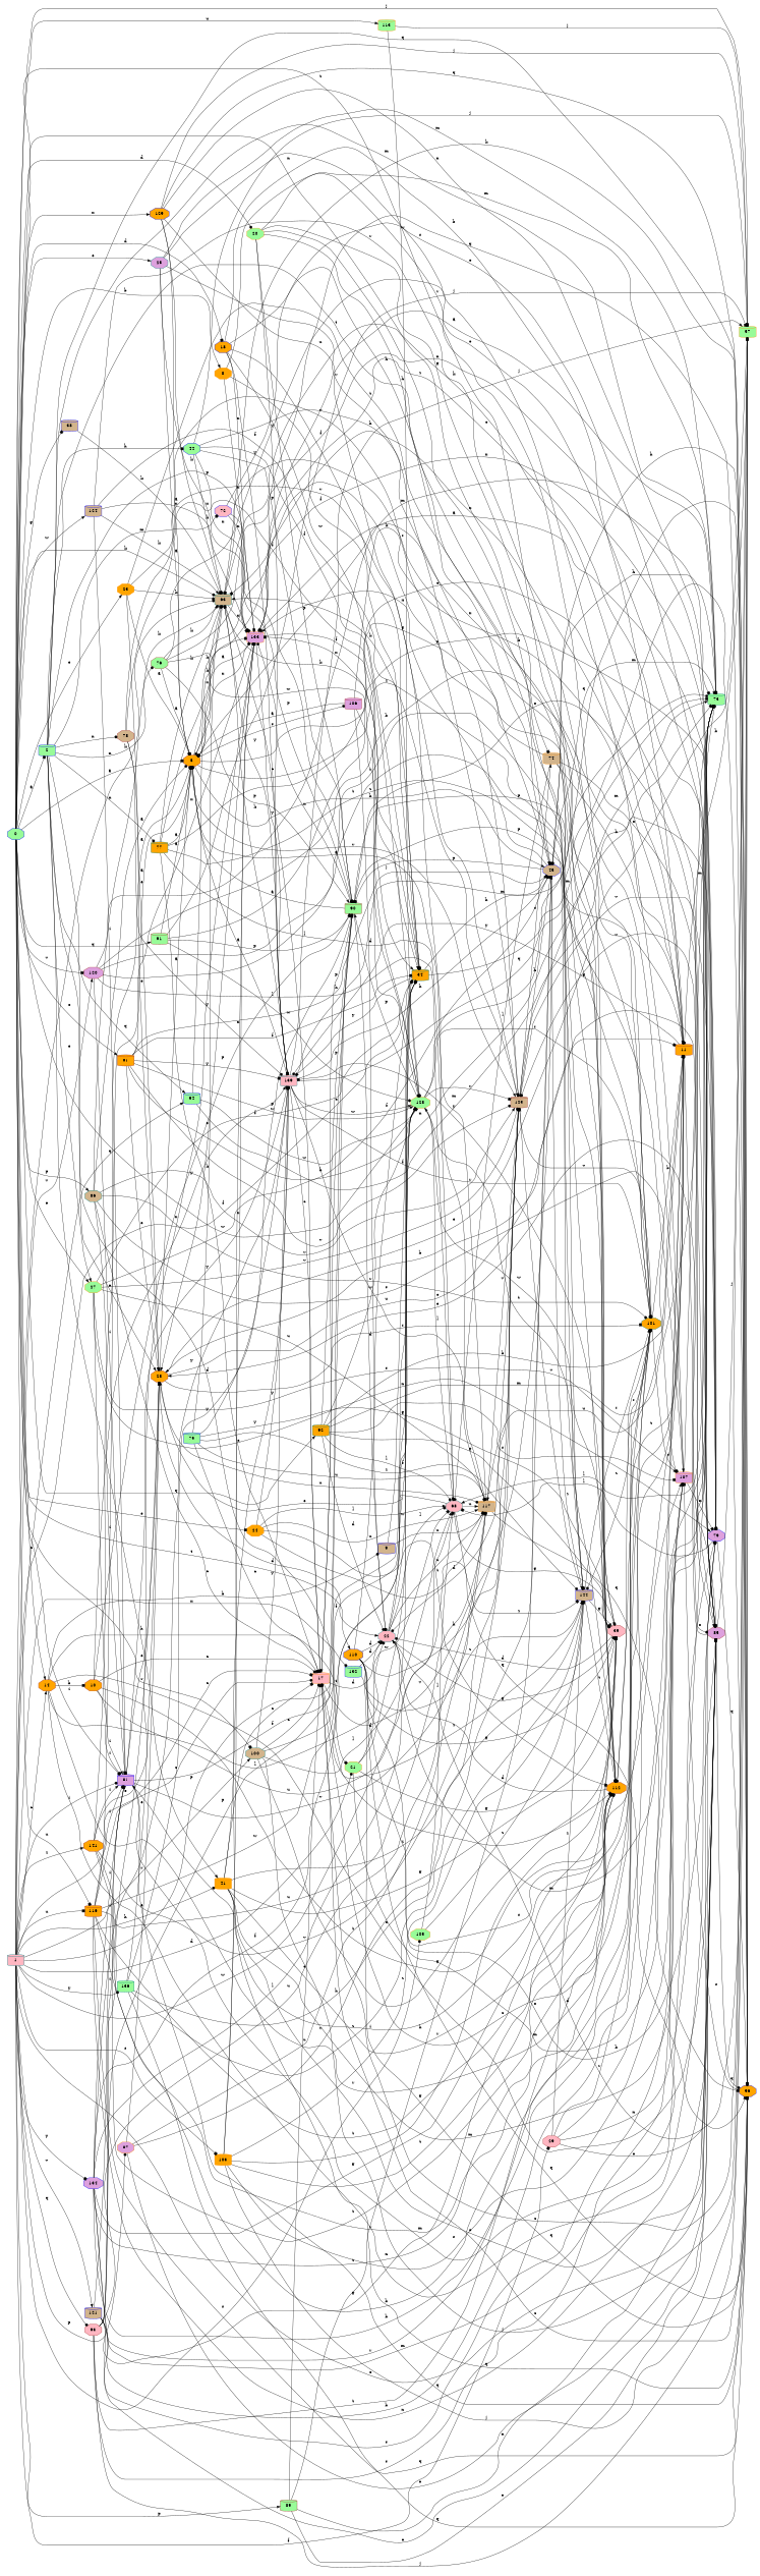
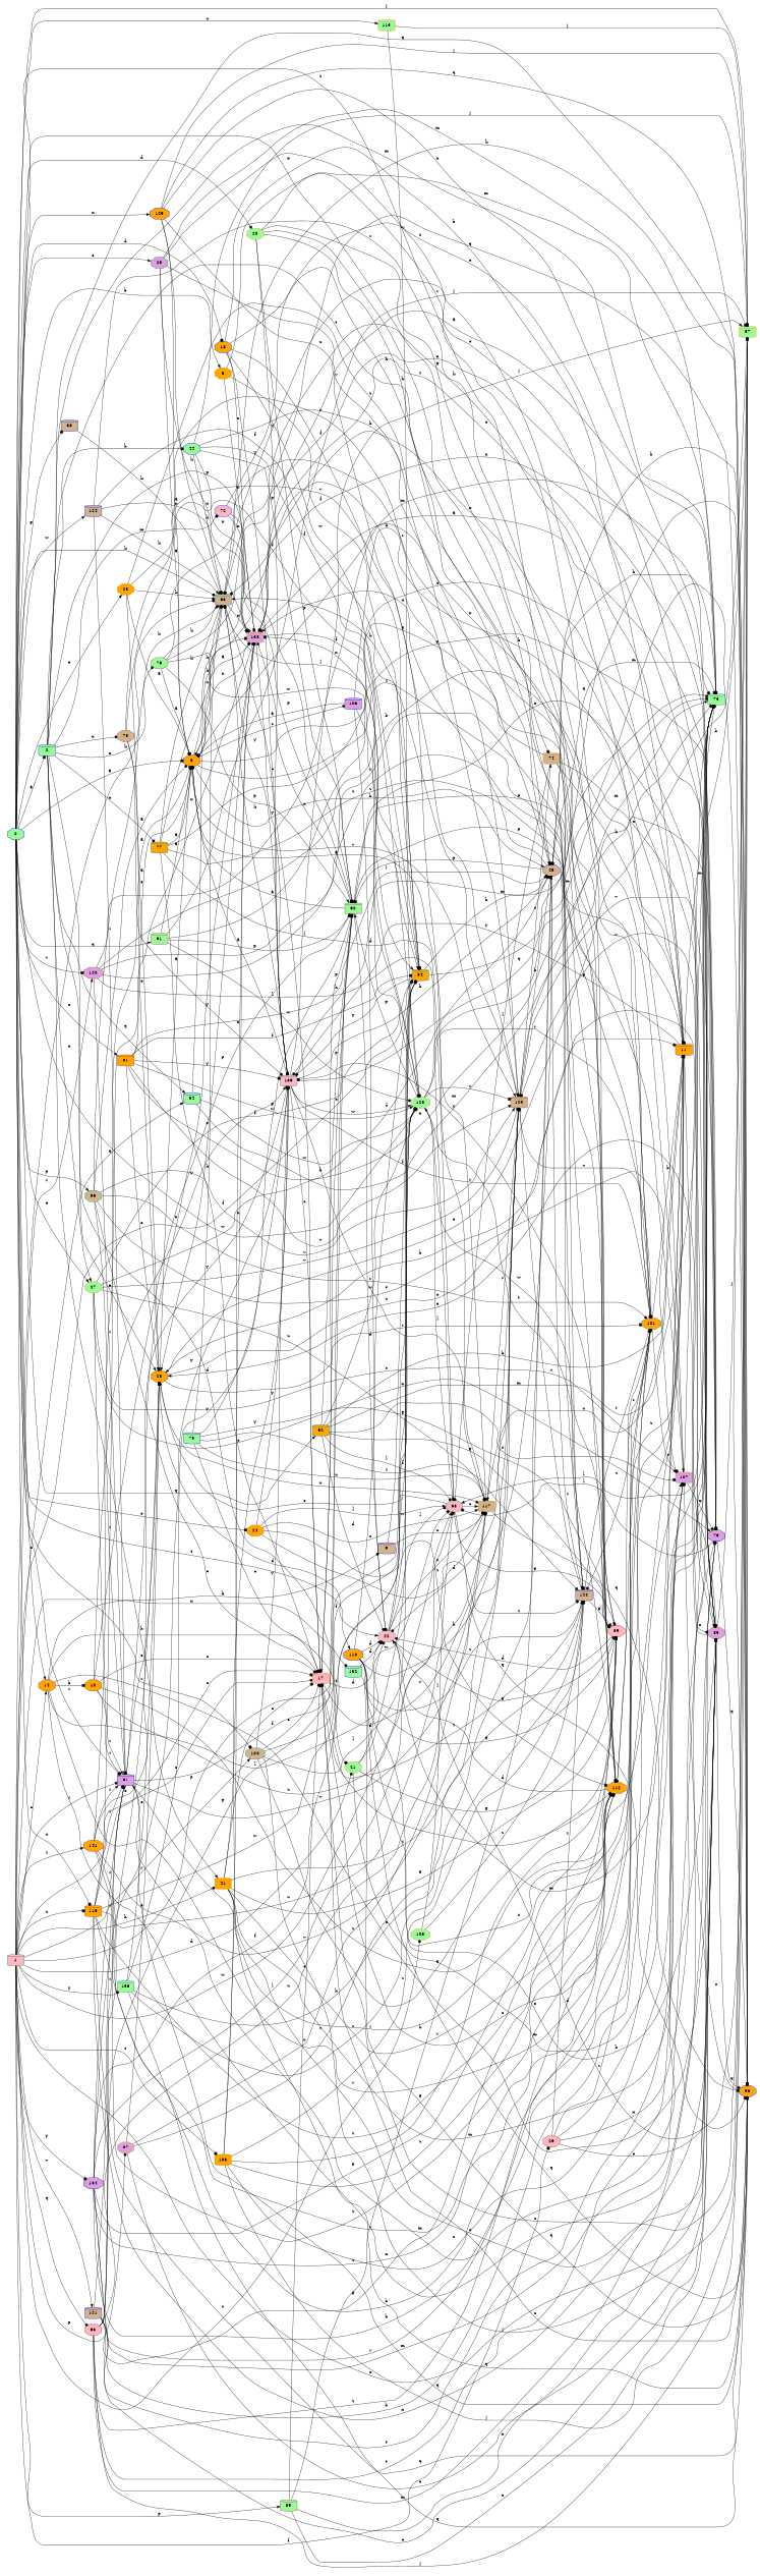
  strict digraph {
    rankdir=LR
    node [color=blue fillcolor=orange shape=octagon style=filled]
    edge [arrowhead=dot]
    0 [fillcolor=palegreen]
    2 [fillcolor=palegreen shape=cylinder]
    5 [color=brown]
    8 [color=darkorange]
    14 [color=brown]
    18
    20 [color=darkorange fillcolor=palegreen]
    23 [color=darkorange]
    24 [color=darkorange]
    25 [color=teal fillcolor=plum]
    27 [color=darkorange fillcolor=palegreen]
    38 [fillcolor=tan shape=cylinder]
    51 [fillcolor=plum shape=cylinder]
    57 [color=darkorange fillcolor=palegreen shape=cylinder]
    63 [color=teal fillcolor=tan shape=cylinder]
    74 [color=darkorange fillcolor=tan shape=cylinder]
    81 [color=brown shape=cylinder]
    86 [color=teal fillcolor=tan]
    91 [color=brown fillcolor=palegreen shape=cylinder]
    92 [color=teal shape=cylinder]
    100 [color=teal fillcolor=tan]
    110
    112 [color=brown]
    113 [color=darkorange fillcolor=palegreen shape=cylinder]
    116 [color=brown shape=cylinder]
    120 [color=brown fillcolor=plum]
    124 [fillcolor=tan shape=cylinder]
    128 [color=darkorange fillcolor=palegreen]
    129
    21 [color=darkorange fillcolor=palegreen]
    41 [color=darkorange shape=cylinder]
    90 [color=brown fillcolor=palegreen shape=cylinder]
    94 [fillcolor=palegreen shape=cylinder]
    28 [color=brown]
    44 [fillcolor=palegreen]
    72 [fillcolor=lightpink]
    73 [color=teal fillcolor=palegreen shape=cylinder]
    76 [color=brown fillcolor=palegreen]
    77 [color=teal shape=cylinder]
    78 [color=brown fillcolor=tan]
    96
    39 [color=brown fillcolor=lightpink]
    45 [fillcolor=tan]
-   106 [color=brown fillcolor=plum shape=cylinder]
+   106 [fillcolor=plum shape=cylinder]
    123 [color=brown fillcolor=tan shape=cylinder]
    133 [color=darkorange fillcolor=plum shape=cylinder]
    144 [fillcolor=tan shape=cylinder]
    34 [color=teal shape=cylinder]
    101 [color=teal]
    85 [color=brown fillcolor=plum]
    9 [fillcolor=tan shape=cylinder]
    10 [color=brown]
    68 [color=teal fillcolor=lightpink]
    79 [fillcolor=plum]
    139 [color=teal fillcolor=lightpink shape=cylinder]
    11 [color=brown shape=cylinder]
    117 [color=darkorange fillcolor=tan shape=cylinder]
    107 [color=darkorange fillcolor=plum shape=cylinder]
    17 [color=darkorange fillcolor=lightpink shape=cylinder]
    22 [color=teal fillcolor=lightpink]
    1 [color=teal fillcolor=lightpink shape=cylinder]
    29 [color=brown fillcolor=lightpink]
    87 [color=darkorange fillcolor=plum]
    89 [color=brown fillcolor=palegreen shape=cylinder]
    93 [color=brown fillcolor=lightpink]
    103 [color=darkorange shape=cylinder]
    105 [color=darkorange fillcolor=palegreen]
    121 [fillcolor=tan shape=cylinder]
    132 [fillcolor=palegreen shape=cylinder]
    134 [fillcolor=plum]
    136 [color=teal fillcolor=palegreen shape=cylinder]
    141 [color=brown]
    75 [fillcolor=palegreen shape=cylinder]
    0 -> 2 [arrowhead=box label=a]
    0 -> 5 [arrowhead=box label=a]
    0 -> 8 [arrowhead=normal label=b]
    0 -> 14 [arrowhead=normal label=c]
    0 -> 18 [arrowhead=box label=d]
    0 -> 20 [label=d]
    0 -> 23 [arrowhead=normal label=e]
    0 -> 24 [arrowhead=box label=e]
    0 -> 25 [arrowhead=normal label=e]
    0 -> 27 [arrowhead=normal label=e]
    0 -> 38 [arrowhead=box label=g]
    0 -> 51 [arrowhead=box label=i]
    0 -> 57 [label=j]
    0 -> 63 [label=k]
    0 -> 74 [arrowhead=box label=n]
    0 -> 81 [arrowhead=normal label=o]
    0 -> 86 [arrowhead=normal label=p]
    0 -> 91 [arrowhead=normal label=q]
    0 -> 92 [arrowhead=normal label=q]
    0 -> 100 [arrowhead=box label=r]
    0 -> 110 [arrowhead=normal label=t]
    0 -> 112 [label=t]
    0 -> 113 [arrowhead=normal label=u]
    0 -> 116 [arrowhead=box label=u]
    0 -> 120 [arrowhead=box label=v]
    0 -> 124 [arrowhead=normal label=w]
    0 -> 128 [label=w]
    0 -> 129 [arrowhead=normal label=x]
    2 -> 27 [arrowhead=normal label=e]
    2 -> 112 [arrowhead=box label=t]
    2 -> 21 [arrowhead=box label=d]
    2 -> 41 [arrowhead=normal label=h]
    2 -> 90 [label=p]
    2 -> 94 [arrowhead=normal label=q]
    2 -> 28 [arrowhead=normal label=e]
    2 -> 44 [arrowhead=box label=h]
    2 -> 72 [arrowhead=box label=m]
    2 -> 73 [label=m]
    2 -> 76 [label=n]
    2 -> 77 [label=n]
    2 -> 78 [label=n]
    2 -> 96 [arrowhead=box label=q]
    5 -> 63 [arrowhead=normal label=k]
    5 -> 96 [arrowhead=normal label=q]
    5 -> 39 [arrowhead=normal label=g]
    5 -> 45 [arrowhead=normal label=h]
    5 -> 106 [label=s]
    5 -> 123 [arrowhead=normal label=v]
    5 -> 133 [arrowhead=box label=x]
    5 -> 144 [arrowhead=box label=z]
    8 -> 133 [label=x]
    8 -> 34 [label=f]
    8 -> 101 [label=r]
    14 -> 112 [arrowhead=box label=t]
    14 -> 101 [label=r]
    14 -> 85 [label=o]
    14 -> 9 [label=b]
    14 -> 10 [arrowhead=box label=b]
    14 -> 68 [arrowhead=box label=l]
    14 -> 79 [label=n]
    18 -> 128 [label=w]
    18 -> 45 [arrowhead=box label=h]
    18 -> 133 [arrowhead=normal label=x]
    18 -> 34 [arrowhead=box label=f]
    18 -> 139 [arrowhead=box label=y]
    18 -> 11 [label=b]
    20 -> 90 [arrowhead=normal label=p]
    20 -> 73 [label=m]
    20 -> 39 [label=g]
    20 -> 45 [arrowhead=box label=h]
    20 -> 144 [arrowhead=box label=z]
    20 -> 139 [arrowhead=normal label=y]
    23 -> 5 [label=a]
    23 -> 63 [label=k]
    23 -> 112 [label=t]
    23 -> 28 [arrowhead=box label=e]
    23 -> 123 [arrowhead=normal label=v]
    24 -> 112 [arrowhead=box label=t]
    24 -> 96 [arrowhead=box label=q]
    24 -> 68 [arrowhead=normal label=l]
    24 -> 139 [arrowhead=box label=y]
    24 -> 117 [arrowhead=normal label=u]
    25 -> 5 [arrowhead=box label=a]
    25 -> 73 [arrowhead=box label=m]
    25 -> 123 [label=v]
    25 -> 133 [arrowhead=normal label=x]
    25 -> 107 [arrowhead=normal label=s]
    27 -> 51 [arrowhead=normal label=i]
    27 -> 45 [label=h]
    27 -> 123 [label=v]
    27 -> 34 [arrowhead=normal label=f]
    27 -> 79 [arrowhead=normal label=n]
    27 -> 117 [arrowhead=box label=u]
    27 -> 107 [arrowhead=normal label=s]
    38 -> 63 [label=k]
    51 -> 28 [arrowhead=normal label=e]
    51 -> 73 [arrowhead=box label=m]
    51 -> 96 [arrowhead=box label=q]
    51 -> 123 [arrowhead=box label=v]
    51 -> 34 [label=f]
    51 -> 139 [arrowhead=box label=y]
    57 -> 28 [arrowhead=normal label=e]
    57 -> 11 [label=b]
    57 -> 17 [arrowhead=box label=c]
    57 -> 22 [arrowhead=normal label=d]
    63 -> 133 [arrowhead=box label=x]
    63 -> 85 [label=o]
    63 -> 139 [arrowhead=box label=y]
    63 -> 17 [arrowhead=normal label=c]
    74 -> 63 [arrowhead=box label=k]
    74 -> 39 [label=g]
    74 -> 85 [arrowhead=normal label=o]
    74 -> 68 [label=l]
    74 -> 11 [arrowhead=normal label=b]
    81 -> 128 [arrowhead=normal label=w]
    81 -> 28 [arrowhead=normal label=e]
    81 -> 45 [arrowhead=normal label=h]
    81 -> 123 [label=v]
    81 -> 133 [label=x]
    81 -> 34 [arrowhead=box label=f]
    81 -> 79 [label=n]
    81 -> 139 [arrowhead=box label=y]
    86 -> 5 [label=a]
    86 -> 51 [arrowhead=normal label=i]
    86 -> 63 [label=k]
    86 -> 123 [arrowhead=normal label=v]
    86 -> 101 [label=r]
    86 -> 107 [arrowhead=box label=s]
    86 -> 17 [arrowhead=box label=c]
    91 -> 5 [arrowhead=normal label=a]
    91 -> 57 [arrowhead=box label=j]
    91 -> 128 [label=w]
    91 -> 90 [arrowhead=box label=p]
    91 -> 79 [arrowhead=normal label=n]
    92 -> 128 [arrowhead=box label=w]
    92 -> 90 [arrowhead=box label=p]
    92 -> 73 [arrowhead=box label=m]
    92 -> 39 [arrowhead=box label=g]
    92 -> 68 [label=l]
    92 -> 11 [arrowhead=box label=b]
    92 -> 107 [arrowhead=box label=s]
    92 -> 22 [label=d]
    100 -> 57 [arrowhead=normal label=j]
    100 -> 39 [arrowhead=normal label=g]
    100 -> 34 [label=f]
    100 -> 68 [arrowhead=normal label=l]
    100 -> 139 [arrowhead=box label=y]
    100 -> 17 [label=c]
    110 -> 96 [label=q]
    110 -> 39 [label=g]
    110 -> 45 [arrowhead=normal label=h]
    110 -> 144 [arrowhead=normal label=z]
    110 -> 34 [arrowhead=normal label=f]
    110 -> 85 [arrowhead=normal label=o]
    110 -> 107 [arrowhead=normal label=s]
    110 -> 22 [arrowhead=normal label=d]
    112 -> 51 [arrowhead=normal label=i]
    112 -> 101 [label=r]
    112 -> 22 [arrowhead=normal label=d]
    113 -> 57 [arrowhead=box label=j]
    113 -> 128 [arrowhead=box label=w]
    116 -> 5 [arrowhead=normal label=a]
    116 -> 51 [label=i]
    116 -> 112 [arrowhead=box label=t]
    116 -> 128 [label=w]
    116 -> 96 [label=q]
    116 -> 101 [arrowhead=normal label=r]
    116 -> 79 [label=n]
    116 -> 117 [label=u]
    116 -> 17 [arrowhead=box label=c]
    120 -> 51 [arrowhead=box label=i]
    120 -> 112 [label=t]
    120 -> 73 [arrowhead=box label=m]
    120 -> 101 [label=r]
    120 -> 68 [label=l]
    120 -> 11 [label=b]
    124 -> 51 [arrowhead=box label=i]
    124 -> 63 [arrowhead=normal label=k]
    124 -> 133 [arrowhead=box label=x]
    124 -> 34 [arrowhead=box label=f]
    124 -> 101 [arrowhead=box label=r]
-   128 -> 63 [arrowhead=box label=k]
+   128 -> 63 [arrowhead=box label=l]
    128 -> 112 [arrowhead=normal label=t]
    128 -> 90 [arrowhead=normal label=p]
    128 -> 73 [arrowhead=box label=m]
    128 -> 123 [arrowhead=box label=v]
    128 -> 133 [arrowhead=box label=x]
    128 -> 101 [label=r]
    128 -> 68 [arrowhead=normal label=l]
    129 -> 5 [label=a]
    129 -> 57 [arrowhead=box label=j]
    129 -> 63 [arrowhead=normal label=k]
    129 -> 96 [label=q]
    129 -> 79 [arrowhead=box label=n]
    129 -> 117 [label=u]
    21 -> 128 [arrowhead=box label=w]
    21 -> 73 [label=m]
    21 -> 39 [arrowhead=normal label=g]
    21 -> 22 [label=d]
    41 -> 73 [arrowhead=box label=m]
    41 -> 96 [arrowhead=normal label=q]
    41 -> 39 [arrowhead=normal label=g]
    41 -> 133 [arrowhead=box label=x]
    41 -> 144 [arrowhead=box label=z]
    41 -> 101 [arrowhead=box label=r]
    41 -> 85 [label=o]
    41 -> 17 [arrowhead=box label=c]
    90 -> 5 [label=a]
    90 -> 133 [label=x]
    90 -> 85 [arrowhead=normal label=o]
    90 -> 17 [arrowhead=normal label=c]
    90 -> 22 [label=d]
    94 -> 63 [label=k]
    94 -> 128 [arrowhead=box label=w]
    94 -> 73 [arrowhead=box label=m]
    28 -> 5 [label=a]
    28 -> 101 [arrowhead=box label=r]
    28 -> 85 [arrowhead=normal label=o]
    28 -> 11 [arrowhead=box label=b]
    28 -> 117 [label=u]
    28 -> 22 [arrowhead=normal label=d]
    44 -> 57 [arrowhead=normal label=j]
    44 -> 63 [arrowhead=box label=k]
    44 -> 90 [label=p]
    44 -> 45 [arrowhead=normal label=h]
    44 -> 133 [label=x]
    44 -> 34 [label=f]
    72 -> 90 [label=p]
    72 -> 133 [arrowhead=normal label=x]
    72 -> 85 [label=o]
    73 -> 5 [arrowhead=box label=a]
    73 -> 45 [label=h]
    73 -> 68 [arrowhead=normal label=l]
    76 -> 5 [label=a]
    76 -> 63 [arrowhead=normal label=k]
    76 -> 128 [label=w]
    76 -> 90 [arrowhead=normal label=p]
    76 -> 101 [label=r]
    76 -> 79 [arrowhead=box label=n]
    77 -> 5 [arrowhead=box label=a]
    77 -> 63 [label=k]
    77 -> 133 [arrowhead=box label=x]
    77 -> 144 [label=z]
    77 -> 85 [label=o]
    77 -> 68 [label=l]
    77 -> 17 [arrowhead=box label=c]
    78 -> 28 [arrowhead=normal label=e]
    78 -> 123 [arrowhead=normal label=v]
    78 -> 34 [label=f]
    78 -> 139 [label=y]
    96 -> 63 [label=k]
    96 -> 45 [arrowhead=box label=h]
    96 -> 107 [arrowhead=box label=s]
    96 -> 17 [arrowhead=box label=c]
    39 -> 128 [arrowhead=normal label=w]
    39 -> 139 [arrowhead=box label=y]
    39 -> 22 [label=d]
    45 -> 90 [arrowhead=box label=p]
    45 -> 73 [arrowhead=box label=m]
    45 -> 133 [arrowhead=normal label=x]
    45 -> 144 [arrowhead=normal label=z]
    106 -> 5 [arrowhead=box label=a]
    106 -> 34 [arrowhead=normal label=j]
    106 -> 11 [arrowhead=normal label=b]
    106 -> 22 [arrowhead=box label=d]
    123 -> 63 [arrowhead=normal label=k]
    123 -> 74 [arrowhead=normal label=s]
    123 -> 73 [arrowhead=normal label=m]
    123 -> 45 [label=h]
    123 -> 22 [label=d]
    133 -> 5 [label=a]
    133 -> 28 [arrowhead=normal label=e]
    133 -> 34 [arrowhead=normal label=f]
    133 -> 85 [arrowhead=box label=o]
    133 -> 139 [label=y]
-   144 -> 112 [label=t]
    144 -> 39 [arrowhead=normal label=g]
    144 -> 123 [arrowhead=normal label=v]
    144 -> 101 [arrowhead=normal label=r]
    34 -> 96 [label=q]
    34 -> 45 [arrowhead=box label=h]
    34 -> 139 [arrowhead=box label=y]
    101 -> 123 [label=v]
    101 -> 144 [label=z]
    101 -> 11 [arrowhead=box label=b]
    101 -> 107 [label=s]
    85 -> 57 [label=j]
    85 -> 28 [arrowhead=normal label=e]
    85 -> 96 [label=q]
    85 -> 123 [label=v]
    9 -> 34 [arrowhead=box label=f]
    9 -> 117 [label=u]
    10 -> 51 [label=i]
    10 -> 112 [label=t]
    10 -> 90 [arrowhead=normal label=p]
    10 -> 139 [arrowhead=normal label=y]
    10 -> 117 [label=u]
    10 -> 17 [label=c]
    68 -> 28 [arrowhead=normal label=e]
    68 -> 39 [arrowhead=normal label=g]
    68 -> 144 [arrowhead=box label=z]
    68 -> 117 [arrowhead=normal label=u]
    79 -> 5 [label=a]
    79 -> 96 [label=q]
    79 -> 123 [label=v]
    79 -> 133 [label=x]
    79 -> 68 [arrowhead=box label=l]
    139 -> 5 [arrowhead=box label=a]
    139 -> 57 [arrowhead=normal label=j]
    139 -> 63 [arrowhead=normal label=k]
    139 -> 128 [arrowhead=normal label=w]
    139 -> 73 [label=m]
    139 -> 96 [arrowhead=normal label=q]
    139 -> 45 [arrowhead=box label=h]
    139 -> 101 [label=r]
    139 -> 117 [label=u]
    139 -> 17 [label=c]
    11 -> 63 [arrowhead=box label=k]
    11 -> 112 [label=t]
    11 -> 90 [label=p]
    11 -> 133 [arrowhead=normal label=x]
    11 -> 85 [label=o]
    11 -> 139 [label=y]
    11 -> 117 [arrowhead=normal label=u]
    11 -> 17 [label=c]
    117 -> 5 [label=a]
    117 -> 96 [arrowhead=box label=q]
    117 -> 123 [arrowhead=box label=v]
    107 -> 90 [arrowhead=box label=p]
    107 -> 73 [label=m]
    107 -> 133 [arrowhead=box label=x]
    107 -> 79 [arrowhead=box label=n]
    17 -> 90 [arrowhead=normal label=p]
    17 -> 123 [arrowhead=box label=v]
    17 -> 144 [arrowhead=normal label=z]
    17 -> 22 [arrowhead=normal label=d]
    22 -> 128 [arrowhead=normal label=w]
    22 -> 73 [arrowhead=normal label=m]
    22 -> 39 [label=g]
    22 -> 34 [arrowhead=box label=f]
    22 -> 68 [label=l]
    22 -> 117 [arrowhead=box label=u]
    1 -> 14 [arrowhead=normal label=c]
    1 -> 51 [label=i]
    1 -> 63 [label=k]
    1 -> 100 [arrowhead=normal label=r]
    1 -> 116 [arrowhead=box label=u]
    1 -> 120 [arrowhead=normal label=v]
    1 -> 128 [arrowhead=box label=w]
    1 -> 21 [label=d]
    1 -> 41 [label=h]
    1 -> 90 [arrowhead=normal label=p]
    1 -> 94 [arrowhead=normal label=q]
    1 -> 34 [label=f]
    1 -> 85 [label=o]
    1 -> 17 [label=c]
    1 -> 29 [arrowhead=box label=f]
    1 -> 87 [label=p]
    1 -> 89 [arrowhead=normal label=p]
    1 -> 93 [label=q]
    1 -> 103 [arrowhead=box label=s]
    1 -> 105 [label=s]
    1 -> 121 [arrowhead=normal label=v]
    1 -> 132 [label=x]
    1 -> 134 [arrowhead=box label=y]
    1 -> 136 [label=y]
    1 -> 141 [arrowhead=normal label=z]
    29 -> 144 [arrowhead=box label=z]
    29 -> 101 [label=r]
    29 -> 85 [arrowhead=box label=o]
    29 -> 79 [label=n]
    29 -> 11 [label=b]
    87 -> 28 [label=e]
    87 -> 123 [arrowhead=normal label=v]
    87 -> 85 [arrowhead=normal label=o]
    87 -> 117 [arrowhead=normal label=u]
    89 -> 45 [label=h]
    89 -> 85 [arrowhead=box label=o]
    89 -> 79 [arrowhead=normal label=n]
    89 -> 17 [arrowhead=normal label=c]
    93 -> 51 [arrowhead=box label=i]
    93 -> 57 [arrowhead=box label=j]
    93 -> 112 [arrowhead=normal label=t]
    93 -> 90 [arrowhead=normal label=p]
    93 -> 28 [arrowhead=normal label=e]
+   93 -> 73 [label=m]
    93 -> 117 [arrowhead=box label=u]
    93 -> 107 [label=s]
    103 -> 57 [arrowhead=normal label=j]
    103 -> 112 [arrowhead=normal label=t]
    103 -> 39 [arrowhead=box label=g]
    103 -> 133 [label=x]
    103 -> 144 [arrowhead=normal label=z]
    103 -> 139 [label=y]
    103 -> 107 [arrowhead=box label=s]
    105 -> 144 [arrowhead=box label=z]
    105 -> 68 [arrowhead=box label=l]
    121 -> 51 [arrowhead=box label=i]
    121 -> 39 [arrowhead=normal label=g]
    121 -> 85 [arrowhead=normal label=o]
    121 -> 11 [label=b]
    121 -> 107 [arrowhead=box label=s]
    132 -> 96 [arrowhead=box label=q]
    132 -> 22 [arrowhead=box label=d]
    134 -> 51 [arrowhead=normal label=i]
    134 -> 112 [arrowhead=box label=t]
    134 -> 73 [arrowhead=box label=m]
    134 -> 39 [arrowhead=box label=g]
    134 -> 34 [arrowhead=normal label=f]
    134 -> 101 [arrowhead=box label=r]
    134 -> 68 [arrowhead=normal label=l]
    134 -> 139 [arrowhead=normal label=y]
    134 -> 11 [arrowhead=box label=b]
    136 -> 28 [label=e]
    136 -> 96 [label=q]
    136 -> 45 [arrowhead=box label=h]
    136 -> 144 [arrowhead=normal label=z]
    136 -> 139 [arrowhead=normal label=y]
    141 -> 5 [label=a]
    141 -> 51 [arrowhead=normal label=i]
    141 -> 112 [arrowhead=normal label=t]
    141 -> 123 [label=v]
    141 -> 133 [label=x]
    141 -> 11 [label=b]
    75 -> 63 [label=k]
    75 -> 90 [arrowhead=normal label=p]
    75 -> 39 [label=g]
    75 -> 144 [label=z]
    75 -> 117 [label=u]
    75 -> 17 [label=c]
  }
